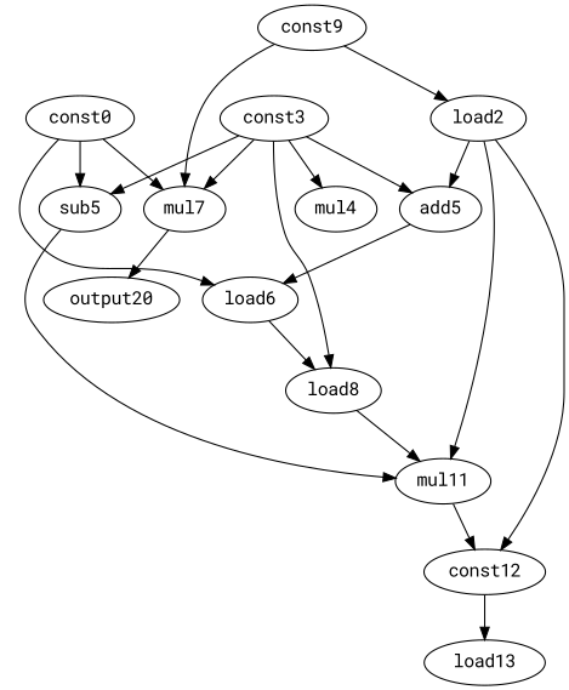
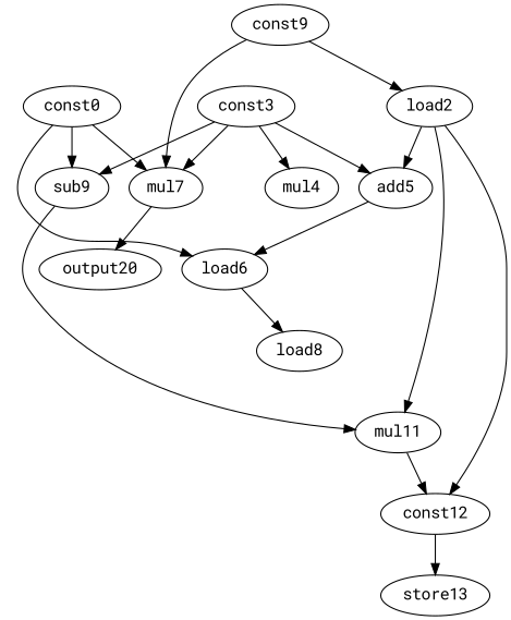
  digraph {
    fontname="Roboto Mono"
    node [fontname="Roboto Mono" opcode=mul]
    edge [fontname="Roboto Mono" operand=0]
    const0 [opcode=const]
    n2 [label=load6 opcode=sub]
-   sub9 [opcode=sub label=sub5]
+   sub9 [opcode=sub]
    mul7
    n5 [label=load8]
    mul11
    n7 [label=const9 opcode=const]
    load2 [opcode=load]
    add5 [opcode=add]
    n10 [label=const12]
    n11 [label=output20 opcode=output]
-   store13 [opcode=store label=load13]
+   store13 [opcode=store]
    const3 [opcode=const]
    mul4
    const0 -> n2
    const0 -> sub9
    const0 -> mul7
    n2 -> n5 [operand=1]
    sub9 -> mul11 [operand=1]
    mul7 -> n11
-   n5 -> mul11
    mul11 -> n10 [operand=1]
    n7 -> mul7
    n7 -> load2
    load2 -> mul11
    load2 -> add5
    load2 -> n10
    add5 -> n2 [operand=1]
    n10 -> store13 [operand=1]
    const3 -> sub9 [operand=1]
    const3 -> mul7 [operand=1]
-   const3 -> n5
    const3 -> add5 [operand=1]
    const3 -> mul4 [operand=1]
  }
